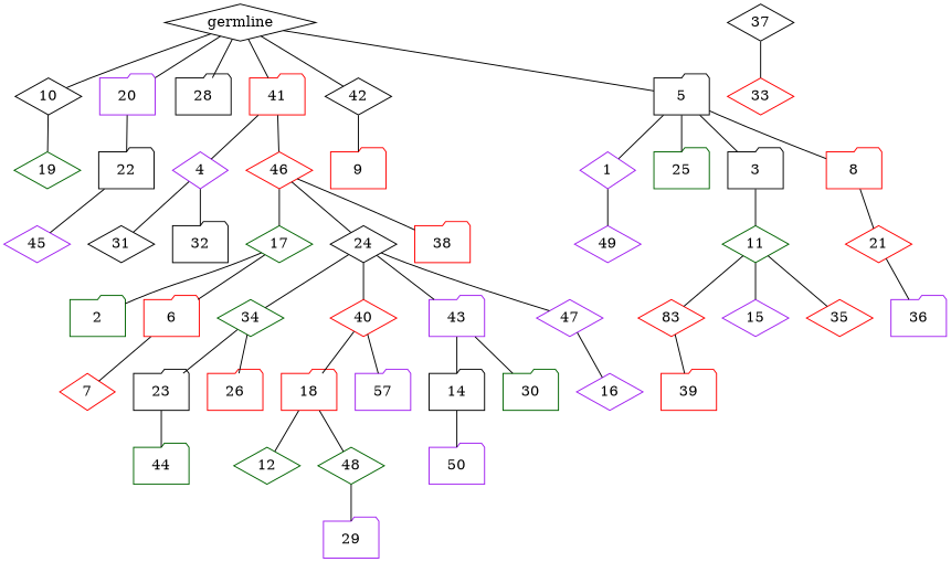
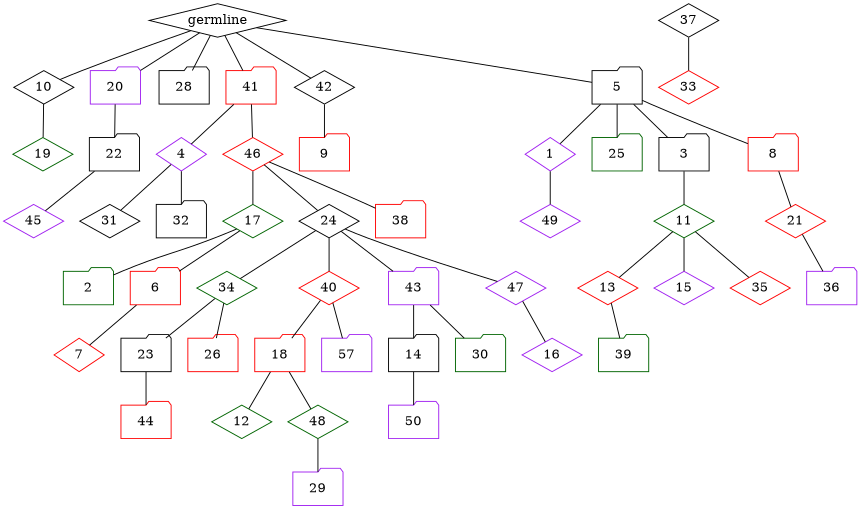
  graph {
    node [color=red shape=diamond]
    n1 [color=black label=germline]
    n2 [color=black label=10]
    n3 [color=purple label=20 shape=folder]
    n4 [color=black label=28 shape=folder]
    n5 [label=41 shape=folder]
    n6 [color=black label=42]
    n7 [color=black label=5 shape=folder]
    n8 [color=darkgreen label=19]
    n9 [color=black label=22 shape=folder]
    n10 [color=purple label=4]
    n11 [label=46]
    n12 [label=9 shape=folder]
    n13 [color=purple label=1]
    n14 [color=darkgreen label=25 shape=folder]
    n15 [color=black label=3 shape=folder]
    n16 [label=8 shape=folder]
    n17 [color=purple label=45]
    n18 [color=black label=31]
    n19 [color=black label=32 shape=folder]
    n20 [color=darkgreen label=17]
    n21 [color=black label=24]
    n22 [label=38 shape=folder]
    n23 [color=darkgreen label=2 shape=folder]
    n24 [label=6 shape=folder]
    n25 [color=darkgreen label=34]
    n26 [label=40]
    n27 [color=purple label=43 shape=folder]
    n28 [color=purple label=47]
    n29 [label=7]
    n30 [color=black label=23 shape=folder]
    n31 [label=26 shape=folder]
    n32 [label=18 shape=folder]
    n33 [color=purple label=57 shape=folder]
    n34 [color=black label=14 shape=folder]
    n35 [color=darkgreen label=30 shape=folder]
    n36 [color=purple label=16]
-   n37 [color=darkgreen label=44 shape=folder]
+   n37 [label=44 shape=folder]
    n38 [color=darkgreen label=12]
    n39 [color=darkgreen label=48]
    n40 [color=purple label=29 shape=folder]
    n41 [color=purple label=50 shape=folder]
    n42 [color=purple label=49]
    n43 [color=darkgreen label=11]
    n44 [label=21]
-   n45 [label=83]
+   n45 [label=13]
    n46 [color=purple label=15]
    n47 [label=35]
-   n48 [label=39 shape=folder]
+   n48 [color=darkgreen label=39 shape=folder]
    n49 [color=purple label=36 shape=folder]
    n50 [color=black label=37]
    n51 [label=33]
    n1 -- n2
    n1 -- n3
    n1 -- n4
    n1 -- n5
    n1 -- n6
    n1 -- n7
    n2 -- n8
    n3 -- n9
    n5 -- n10
    n5 -- n11
    n6 -- n12
    n7 -- n13
    n7 -- n14
    n7 -- n15
    n7 -- n16
    n9 -- n17
    n10 -- n18
    n10 -- n19
    n11 -- n20
    n11 -- n21
    n11 -- n22
    n13 -- n42
    n15 -- n43
    n16 -- n44
    n20 -- n23
    n20 -- n24
    n21 -- n25
    n21 -- n26
    n21 -- n27
    n21 -- n28
    n24 -- n29
    n25 -- n30
    n25 -- n31
    n26 -- n32
    n26 -- n33
    n27 -- n34
    n27 -- n35
    n28 -- n36
    n30 -- n37
    n32 -- n38
    n32 -- n39
    n34 -- n41
    n39 -- n40
    n43 -- n45
    n43 -- n46
    n43 -- n47
    n44 -- n49
    n45 -- n48
    n50 -- n51
  }
